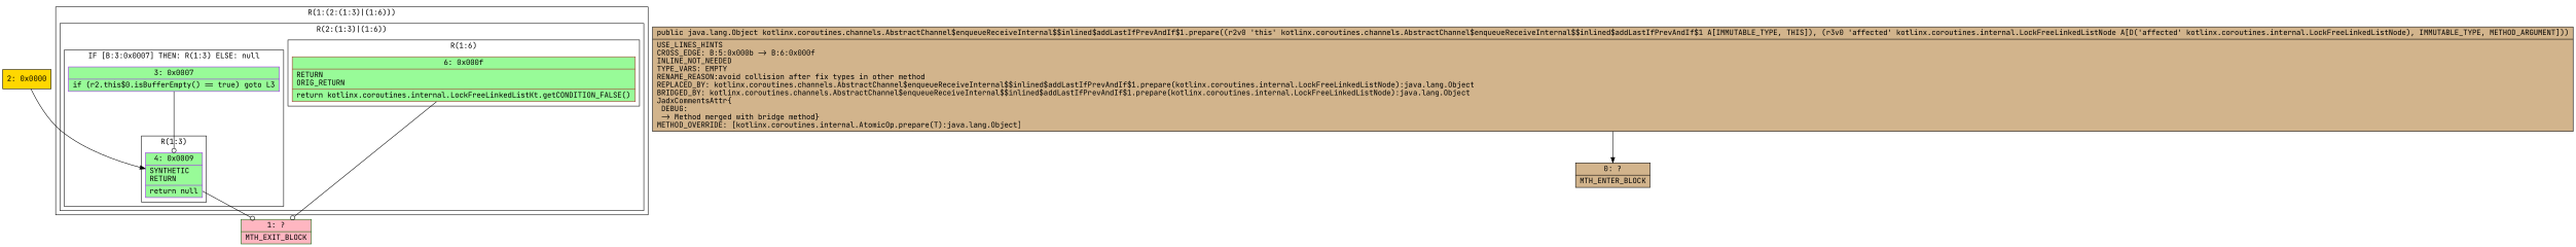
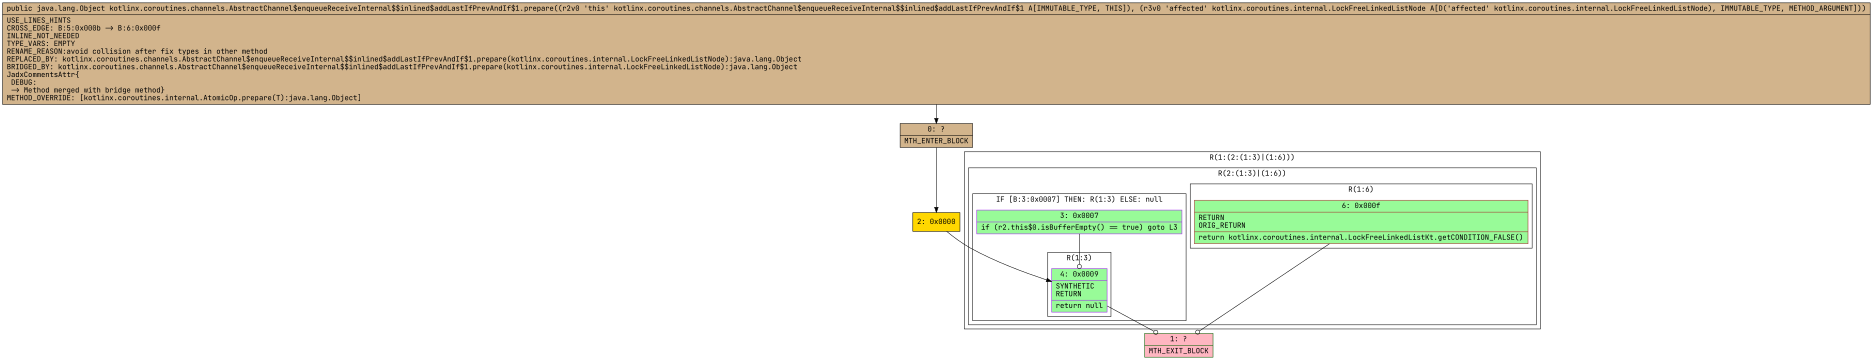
  digraph {
    fontname="JetBrains Mono"
    node [color=black fillcolor=palegreen fontname="JetBrains Mono" shape=record style=filled]
    edge [arrowhead=odot fontname="JetBrains Mono"]
    n1 [color=purple label="{4\:\ 0x0009|SYNTHETIC\lRETURN\l|return null\l}"]
    n2 [color=purple label="{3\:\ 0x0007|if (r2.this$0.isBufferEmpty() == true) goto L3\l}"]
    n3 [color=brown label="{6\:\ 0x000f|RETURN\lORIG_RETURN\l|return kotlinx.coroutines.internal.LockFreeLinkedListKt.getCONDITION_FALSE()\l}"]
    n4 [color=darkgreen fillcolor=lightpink label="{1\:\ ?|MTH_EXIT_BLOCK\l}"]
    n5 [fillcolor=tan label="{0\:\ ?|MTH_ENTER_BLOCK\l}"]
    n6 [fillcolor=gold label="{2\:\ 0x0000}"]
    n7 [fillcolor=tan label="{public java.lang.Object kotlinx.coroutines.channels.AbstractChannel$enqueueReceiveInternal$$inlined$addLastIfPrevAndIf$1.prepare((r2v0 'this' kotlinx.coroutines.channels.AbstractChannel$enqueueReceiveInternal$$inlined$addLastIfPrevAndIf$1 A[IMMUTABLE_TYPE, THIS]), (r3v0 'affected' kotlinx.coroutines.internal.LockFreeLinkedListNode A[D('affected' kotlinx.coroutines.internal.LockFreeLinkedListNode), IMMUTABLE_TYPE, METHOD_ARGUMENT]))  | USE_LINES_HINTS\lCROSS_EDGE: B:5:0x000b \-\> B:6:0x000f\lINLINE_NOT_NEEDED\lTYPE_VARS: EMPTY\lRENAME_REASON:avoid collision after fix types in other method\lREPLACED_BY: kotlinx.coroutines.channels.AbstractChannel$enqueueReceiveInternal$$inlined$addLastIfPrevAndIf$1.prepare(kotlinx.coroutines.internal.LockFreeLinkedListNode):java.lang.Object\lBRIDGED_BY: kotlinx.coroutines.channels.AbstractChannel$enqueueReceiveInternal$$inlined$addLastIfPrevAndIf$1.prepare(kotlinx.coroutines.internal.LockFreeLinkedListNode):java.lang.Object\lJadxCommentsAttr\{\l DEBUG: \l \-\> Method merged with bridge method\}\lMETHOD_OVERRIDE: [kotlinx.coroutines.internal.AtomicOp.prepare(T):java.lang.Object]\l}"]
    subgraph cluster_1 {
      label="R(1:(2:(1:3)|(1:6)))"
      subgraph cluster_2 {
        label="R(2:(1:3)|(1:6))"
        subgraph cluster_3 {
          label="IF [B:3:0x0007] THEN: R(1:3) ELSE: null"
          n2
          subgraph cluster_4 {
            label="R(1:3)"
            n1
          }
        }
        subgraph cluster_5 {
          label="R(1:6)"
          n3
        }
      }
    }
    n1 -> n4
    n2 -> n1
    n3 -> n4
+   n5 -> n6 [arrowhead=normal]
    n6 -> n1 [arrowhead=normal]
    n7 -> n5 [arrowhead=normal]
  }
